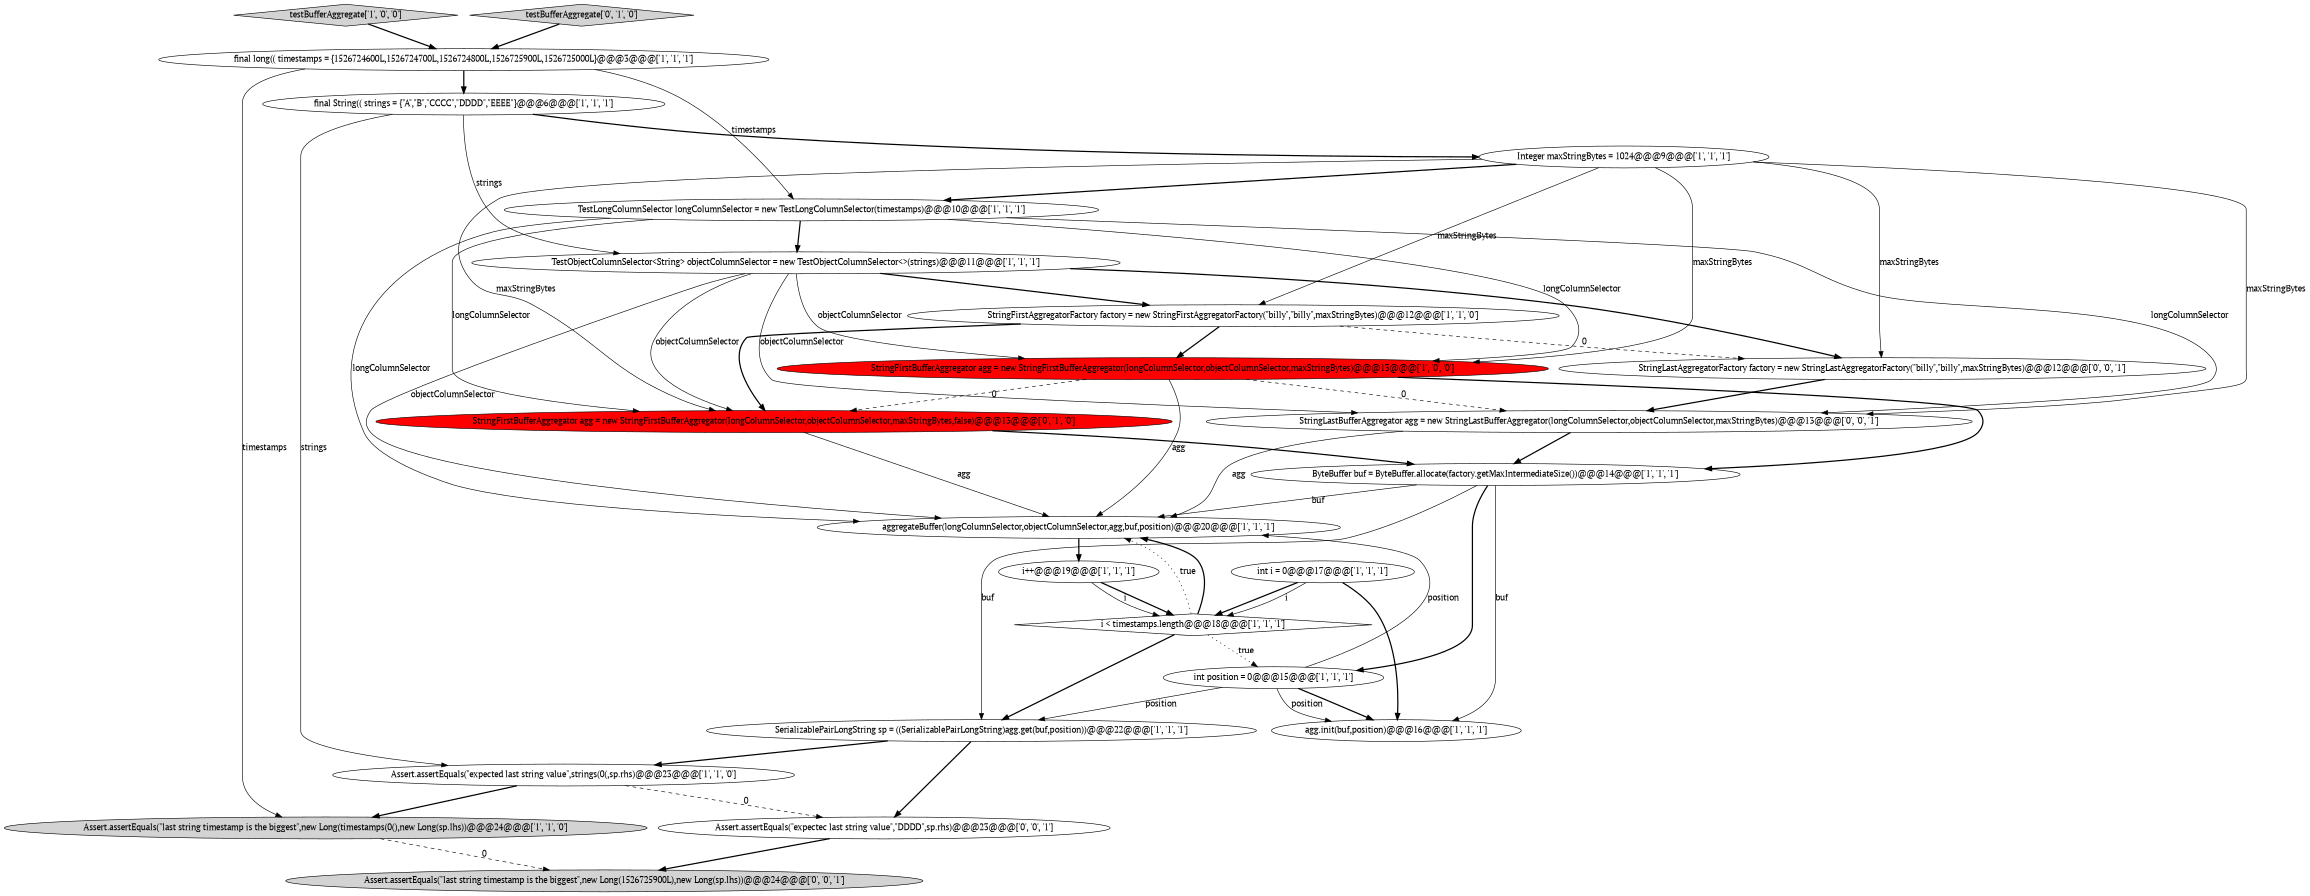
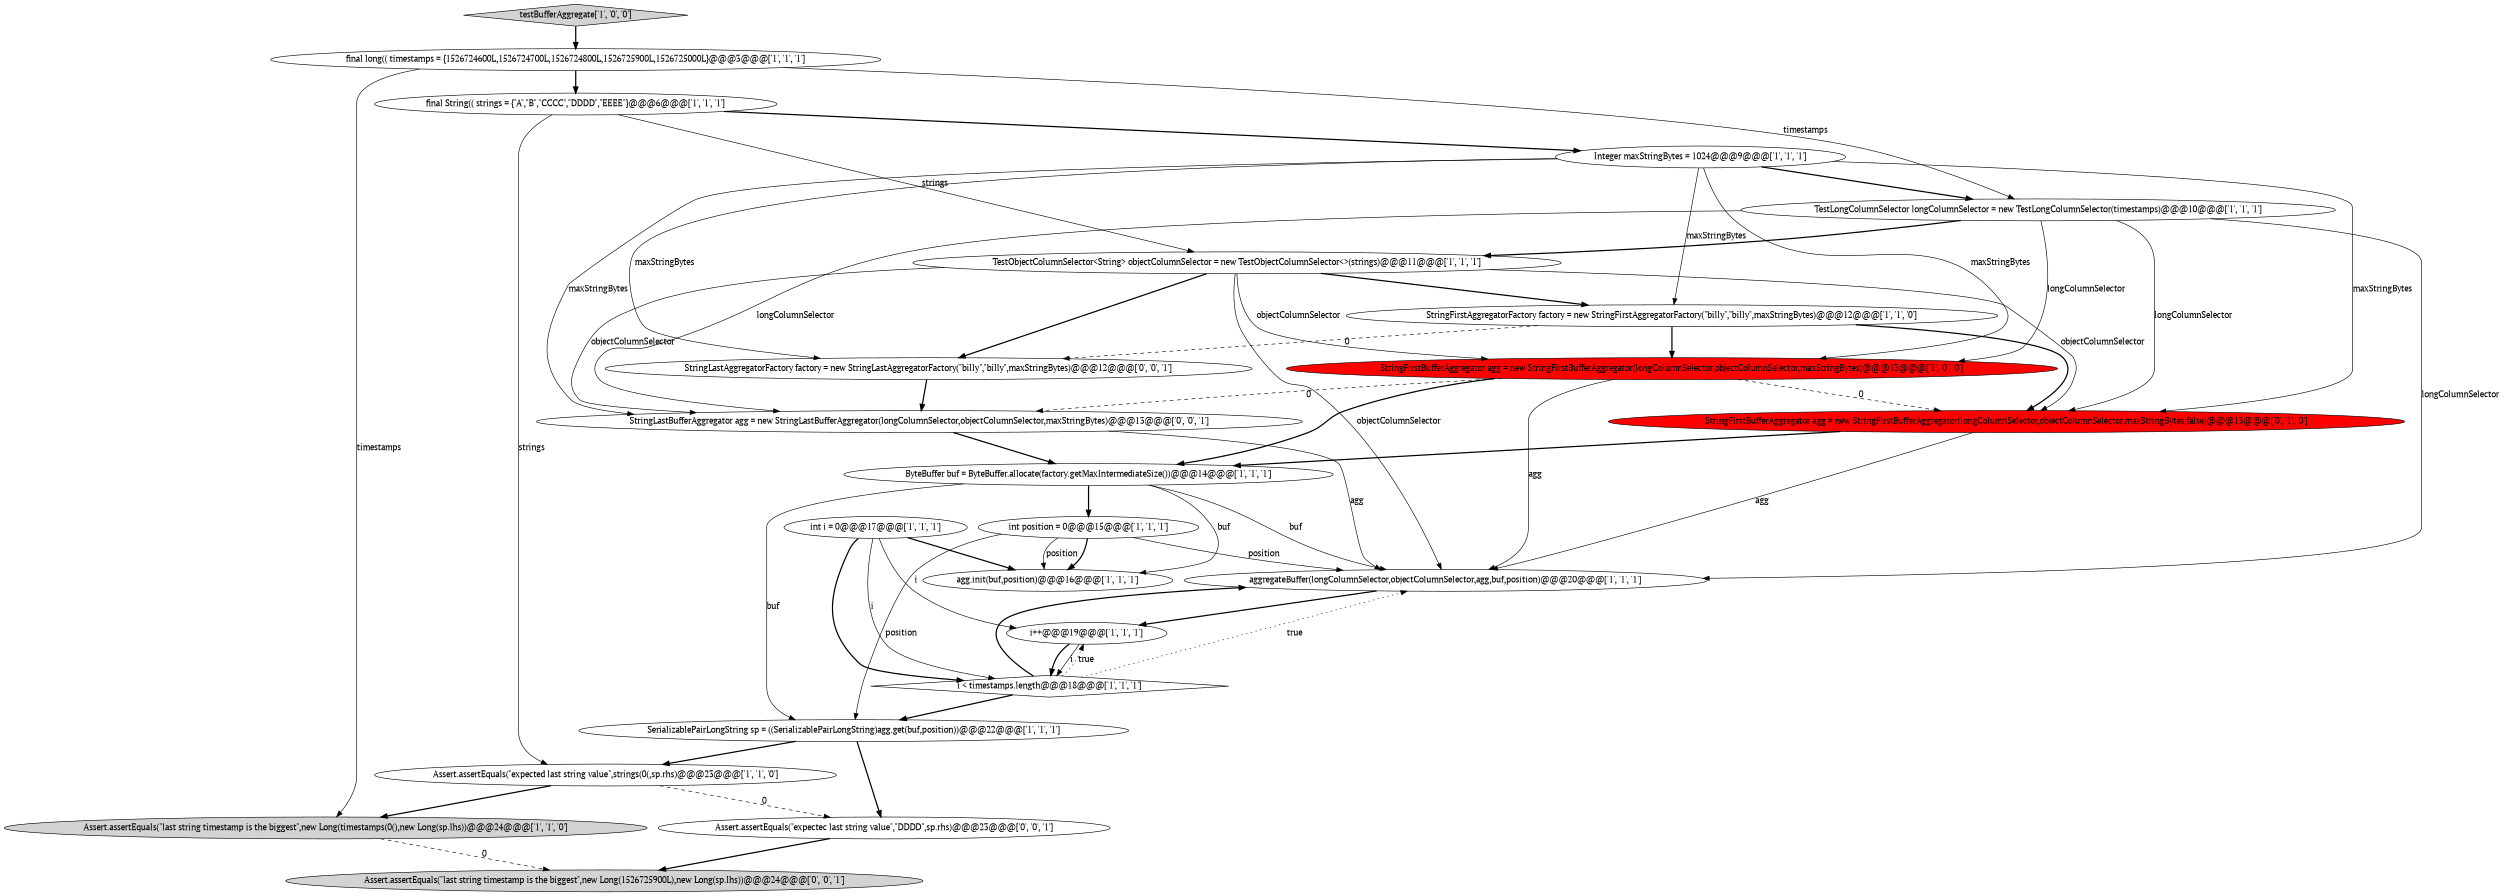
  digraph {
    fontname="PT Serif"
    node [fillcolor=white fontname="PT Serif" shape=ellipse style=filled]
    edge [fontname="PT Serif" style=solid]
    n1 [label="Integer maxStringBytes = 1024@@@9@@@['1', '1', '1']"]
    n2 [label="StringLastBufferAggregator agg = new StringLastBufferAggregator(longColumnSelector,objectColumnSelector,maxStringBytes)@@@13@@@['0', '0', '1']"]
    n3 [fillcolor=red label="StringFirstBufferAggregator agg = new StringFirstBufferAggregator(longColumnSelector,objectColumnSelector,maxStringBytes,false)@@@13@@@['0', '1', '0']"]
    n4 [label="StringLastAggregatorFactory factory = new StringLastAggregatorFactory(\"billy\",\"billy\",maxStringBytes)@@@12@@@['0', '0', '1']"]
    n5 [label="TestLongColumnSelector longColumnSelector = new TestLongColumnSelector(timestamps)@@@10@@@['1', '1', '1']"]
    n6 [fillcolor=red label="StringFirstBufferAggregator agg = new StringFirstBufferAggregator(longColumnSelector,objectColumnSelector,maxStringBytes)@@@13@@@['1', '0', '0']"]
    n7 [label="StringFirstAggregatorFactory factory = new StringFirstAggregatorFactory(\"billy\",\"billy\",maxStringBytes)@@@12@@@['1', '1', '0']"]
    n8 [label="aggregateBuffer(longColumnSelector,objectColumnSelector,agg,buf,position)@@@20@@@['1', '1', '1']"]
    n9 [label="ByteBuffer buf = ByteBuffer.allocate(factory.getMaxIntermediateSize())@@@14@@@['1', '1', '1']"]
    n10 [label="TestObjectColumnSelector<String> objectColumnSelector = new TestObjectColumnSelector<>(strings)@@@11@@@['1', '1', '1']"]
    n11 [fillcolor=lightgray label="testBufferAggregate['1', '0', '0']" shape=diamond]
    n12 [label="final long(( timestamps = {1526724600L,1526724700L,1526724800L,1526725900L,1526725000L}@@@3@@@['1', '1', '1']"]
    n13 [fillcolor=lightgray label="Assert.assertEquals(\"last string timestamp is the biggest\",new Long(timestamps(0(),new Long(sp.lhs))@@@24@@@['1', '1', '0']"]
    n14 [label="final String(( strings = {\"A\",\"B\",\"CCCC\",\"DDDD\",\"EEEE\"}@@@6@@@['1', '1', '1']"]
    n15 [label="i++@@@19@@@['1', '1', '1']"]
    n16 [label="i < timestamps.length@@@18@@@['1', '1', '1']" shape=diamond]
    n17 [label="int position = 0@@@15@@@['1', '1', '1']"]
    n18 [label="agg.init(buf,position)@@@16@@@['1', '1', '1']"]
    n19 [label="SerializablePairLongString sp = ((SerializablePairLongString)agg.get(buf,position))@@@22@@@['1', '1', '1']"]
    n20 [label="Assert.assertEquals(\"expectec last string value\",\"DDDD\",sp.rhs)@@@23@@@['0', '0', '1']"]
    n21 [label="Assert.assertEquals(\"expected last string value\",strings(0(,sp.rhs)@@@23@@@['1', '1', '0']"]
    n22 [fillcolor=lightgray label="Assert.assertEquals(\"last string timestamp is the biggest\",new Long(1526725900L),new Long(sp.lhs))@@@24@@@['0', '0', '1']"]
    n23 [label="int i = 0@@@17@@@['1', '1', '1']"]
-   n24 [fillcolor=lightgray label="testBufferAggregate['0', '1', '0']" shape=diamond]
    n1 -> n2 [label=maxStringBytes]
    n1 -> n3 [label=maxStringBytes]
    n1 -> n4 [label=maxStringBytes]
    n1 -> n5 [style=bold]
    n1 -> n6 [label=maxStringBytes]
    n1 -> n7 [label=maxStringBytes]
    n2 -> n8 [label=agg]
    n2 -> n9 [style=bold]
    n3 -> n8 [label=agg]
    n3 -> n9 [style=bold]
    n4 -> n2 [style=bold]
    n5 -> n2 [label=longColumnSelector]
    n5 -> n3 [label=longColumnSelector]
    n5 -> n6 [label=longColumnSelector]
    n5 -> n8 [label=longColumnSelector]
    n5 -> n10 [style=bold]
    n6 -> n2 [label=0 style=dashed]
    n6 -> n3 [label=0 style=dashed]
    n6 -> n8 [label=agg]
    n6 -> n9 [style=bold]
    n7 -> n3 [style=bold]
    n7 -> n4 [label=0 style=dashed]
    n7 -> n6 [style=bold]
    n8 -> n15 [style=bold]
    n9 -> n8 [label=buf]
    n9 -> n17 [style=bold]
    n9 -> n18 [label=buf]
    n9 -> n19 [label=buf]
    n10 -> n2 [label=objectColumnSelector]
    n10 -> n3 [label=objectColumnSelector]
    n10 -> n4 [style=bold]
    n10 -> n6 [label=objectColumnSelector]
    n10 -> n7 [style=bold]
    n10 -> n8 [label=objectColumnSelector]
    n11 -> n12 [style=bold]
    n12 -> n5 [label=timestamps]
    n12 -> n13 [label=timestamps]
    n12 -> n14 [style=bold]
    n13 -> n22 [label=0 style=dashed]
    n14 -> n1 [style=bold]
    n14 -> n10 [label=strings]
    n14 -> n21 [label=strings]
    n15 -> n16 [style=bold]
    n15 -> n16 [label=i]
    n16 -> n8 [label=true style=dotted]
    n16 -> n8 [style=bold]
-   n16 -> n17 [label=true style=dotted]
+   n16 -> n15 [label=true style=dotted]
    n16 -> n19 [style=bold]
    n17 -> n8 [label=position]
    n17 -> n18 [style=bold]
    n17 -> n18 [label=position]
    n17 -> n19 [label=position]
    n19 -> n20 [style=bold]
    n19 -> n21 [style=bold]
    n20 -> n22 [style=bold]
    n21 -> n13 [style=bold]
    n21 -> n20 [label=0 style=dashed]
+   n23 -> n15 [label=i]
    n23 -> n16 [style=bold]
    n23 -> n16 [label=i]
    n23 -> n18 [style=bold]
-   n24 -> n12 [style=bold]
  }
